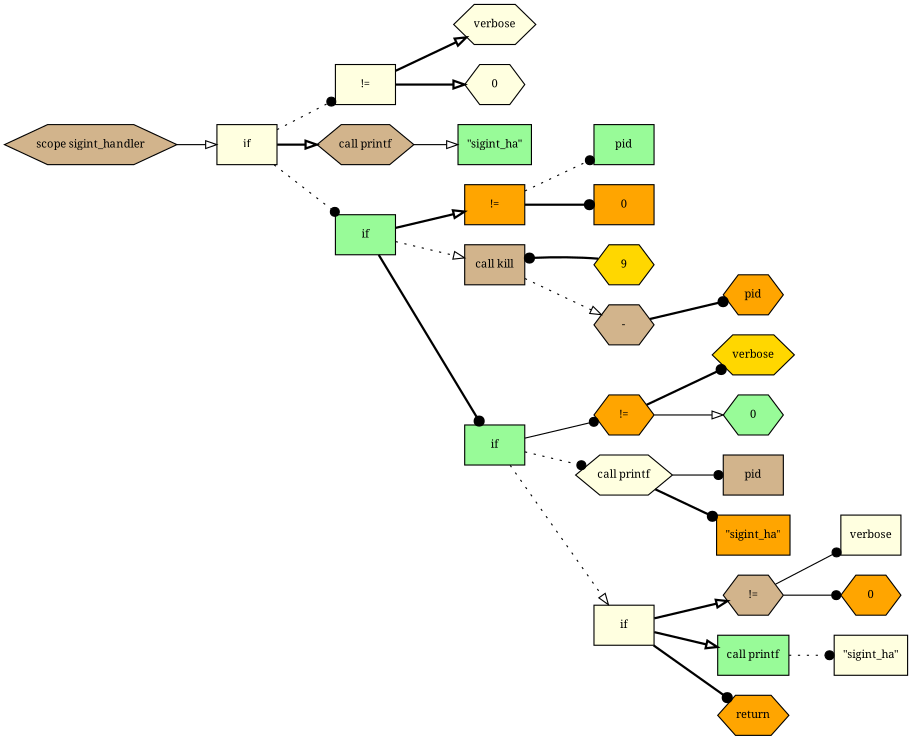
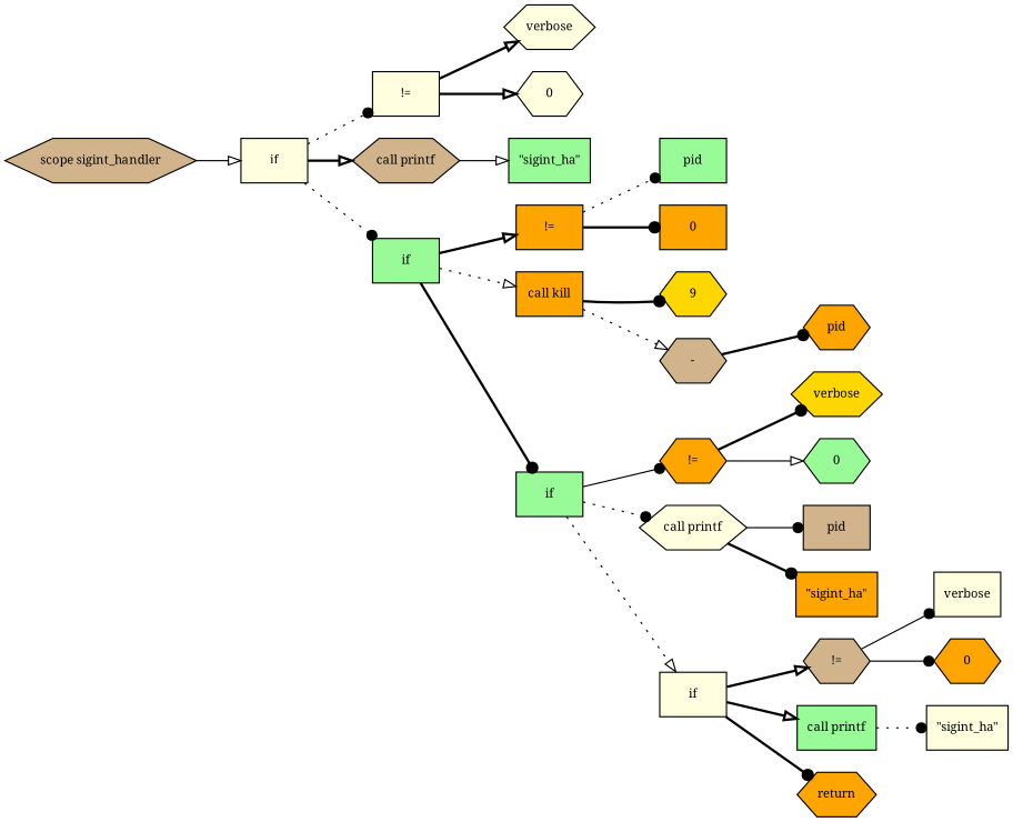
  digraph {
    fontname="Noto Serif"
    fontsize=10
    rankdir=LR
    node [fillcolor=lightyellow fontname="Noto Serif" fontsize=10 shape=box style=filled]
    edge [arrowhead=dot fontname="Noto Serif" fontsize=10 style=bold]
    n1 [fillcolor=tan label="scope sigint_handler" shape=hexagon]
    n2 [label=if]
    n3 [label="!="]
    n4 [fillcolor=tan label="call printf" shape=hexagon]
    n5 [fillcolor=palegreen label=if]
    n6 [label=verbose shape=hexagon]
    n7 [label=0 shape=hexagon]
    n8 [fillcolor=palegreen label="\"sigint_ha\""]
    n9 [fillcolor=orange label="!="]
-   n10 [fillcolor=tan label="call kill"]
+   n10 [fillcolor=orange label="call kill"]
    n11 [fillcolor=palegreen label=if]
    n12 [fillcolor=palegreen label=pid]
    n13 [fillcolor=orange label=0]
    n14 [fillcolor=gold label=9 shape=hexagon]
    n15 [fillcolor=tan label="-" shape=hexagon]
    n16 [fillcolor=orange label="!=" shape=hexagon]
    n17 [label="call printf" shape=hexagon]
    n18 [label=if]
    n19 [fillcolor=orange label=pid shape=hexagon]
    n20 [fillcolor=gold label=verbose shape=hexagon]
    n21 [fillcolor=palegreen label=0 shape=hexagon]
    n22 [fillcolor=tan label=pid]
    n23 [fillcolor=orange label="\"sigint_ha\""]
    n24 [fillcolor=tan label="!=" shape=hexagon]
    n25 [fillcolor=palegreen label="call printf"]
    n26 [fillcolor=orange label=return shape=hexagon]
    n27 [label=verbose]
    n28 [fillcolor=orange label=0 shape=hexagon]
    n29 [label="\"sigint_ha\""]
    n1 -> n2 [arrowhead=onormal style=solid]
    n2 -> n3 [style=dotted]
    n2 -> n4 [arrowhead=onormal]
    n2 -> n5 [style=dotted]
    n3 -> n6 [arrowhead=onormal]
    n3 -> n7 [arrowhead=onormal]
    n4 -> n8 [arrowhead=onormal style=solid]
    n5 -> n9 [arrowhead=onormal]
    n5 -> n10 [arrowhead=onormal style=dotted]
    n5 -> n11
    n9 -> n12 [style=dotted]
    n9 -> n13
-   n14 -> n10
+   n10 -> n14
    n10 -> n15 [arrowhead=onormal style=dotted]
    n11 -> n16 [style=solid]
    n11 -> n17 [style=dotted]
    n11 -> n18 [arrowhead=onormal style=dotted]
    n15 -> n19
    n16 -> n20
    n16 -> n21 [arrowhead=onormal style=solid]
    n17 -> n22 [style=solid]
    n17 -> n23
    n18 -> n24 [arrowhead=onormal]
    n18 -> n25 [arrowhead=onormal]
    n18 -> n26
    n24 -> n27 [style=solid]
    n24 -> n28 [style=solid]
    n25 -> n29 [style=dotted]
  }
